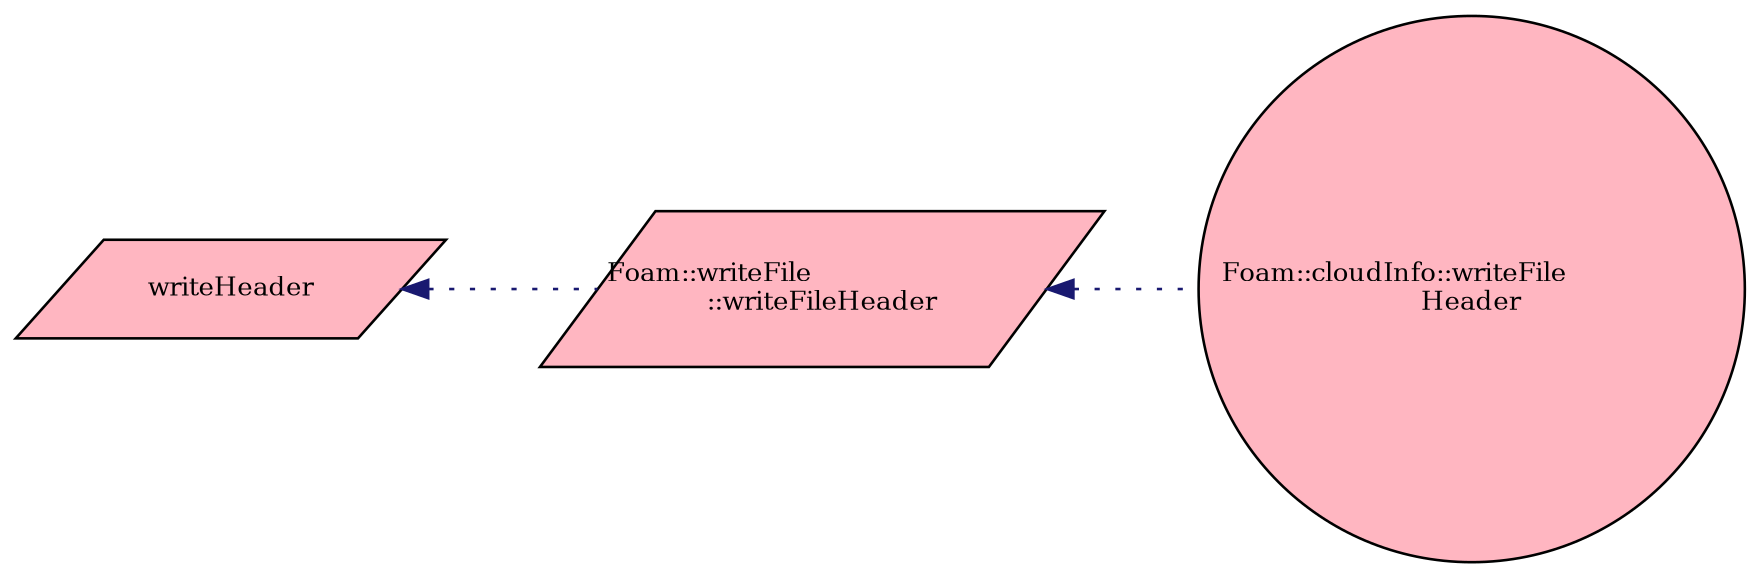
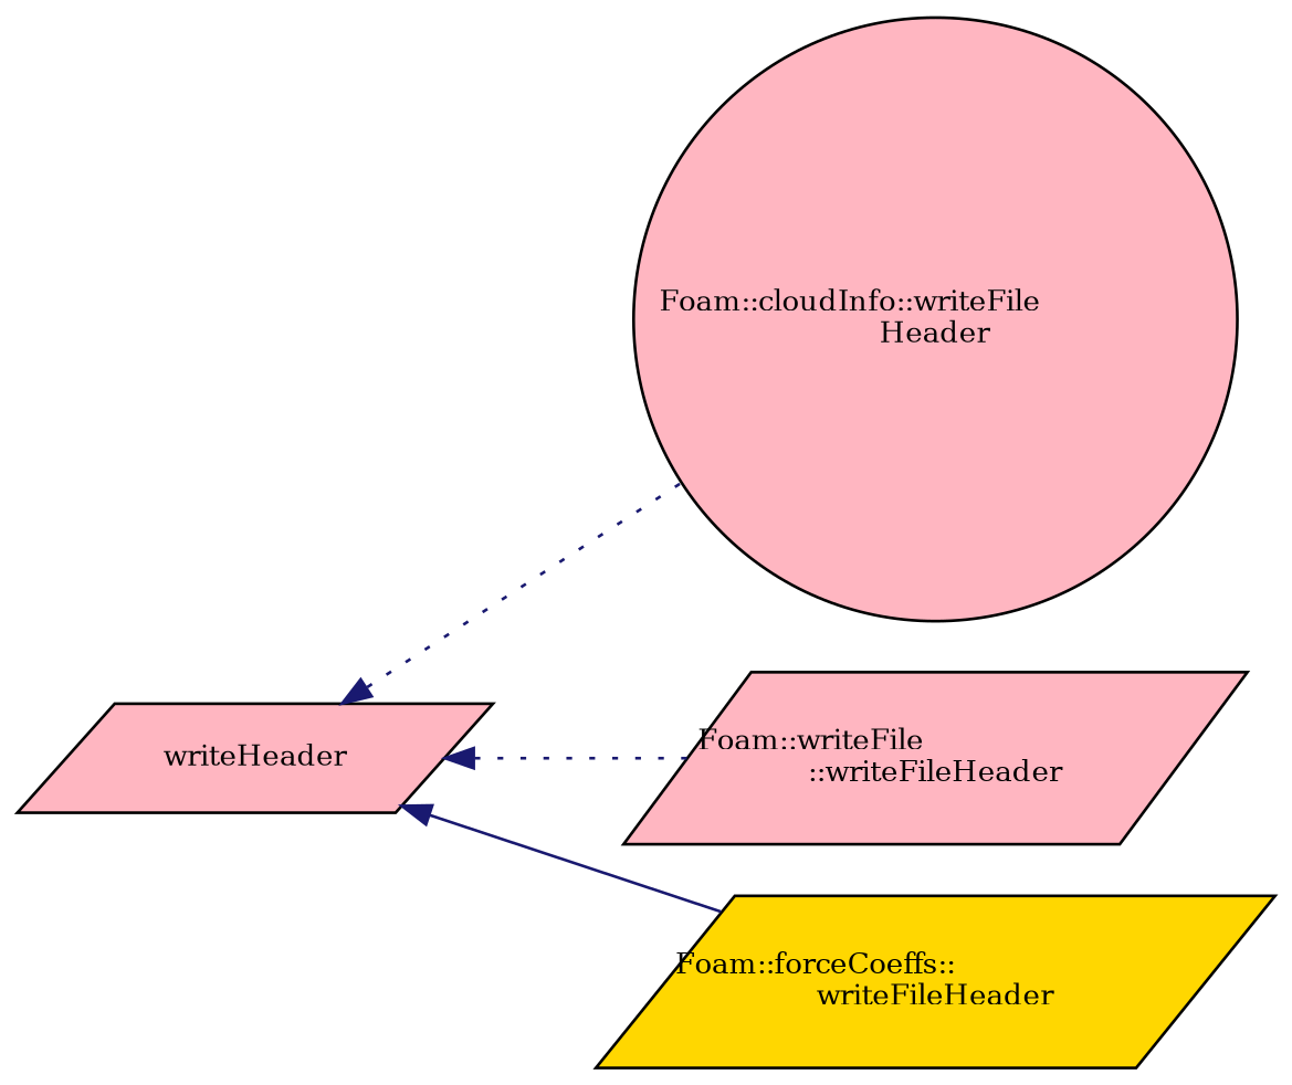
  digraph {
    fontname="DejaVu Serif"
    rankdir=LR
    node [color=black fillcolor=lightpink fontname="DejaVu Serif" fontsize=10 shape=parallelogram style=filled]
    edge [color=midnightblue dir=back fontname="DejaVu Serif" fontsize=10 labelfontname=Helvetica labelfontsize=10 style=dotted]
    n1 [fontcolor=black height=0.2 label=writeHeader width=0.4]
    n2 [height=0.2 label="Foam::cloudInfo::writeFile\lHeader" shape=circle width=0.4]
    n3 [height=0.2 label="Foam::writeFile\l::writeFileHeader" width=0.4]
-   n3 -> n2
+   n4 [fillcolor=gold height=0.2 label="Foam::forceCoeffs::\lwriteFileHeader" width=0.4]
+   n1 -> n2
    n1 -> n3
+   n1 -> n4 [style=solid]
  }
